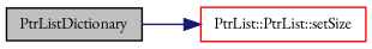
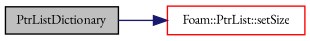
  digraph {
    rankdir=LR
    fontname="EB Garamond"
    node [fontname="EB Garamond" fontsize=10 shape=record]
    n1 [color=black fillcolor=grey75 fontcolor=black height=0.2 label=PtrListDictionary style=filled width=0.4]
-   n2 [color=red height=0.2 label="PtrList::PtrList::setSize" width=0.4]
+   n2 [color=red height=0.2 label="Foam::PtrList::setSize" width=0.4]
    n1 -> n2 [color=midnightblue fontname="EB Garamond" fontsize=10 labelfontname=Helvetica labelfontsize=10 style=solid]
  }
